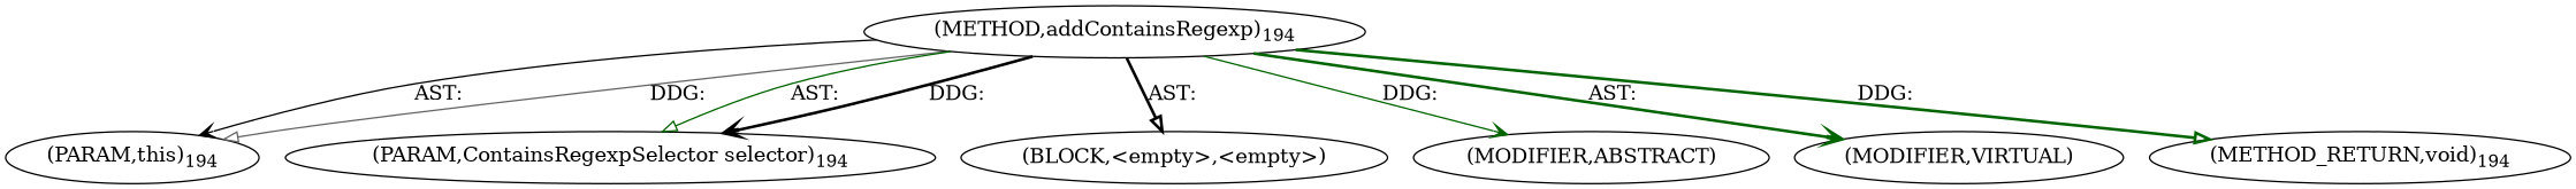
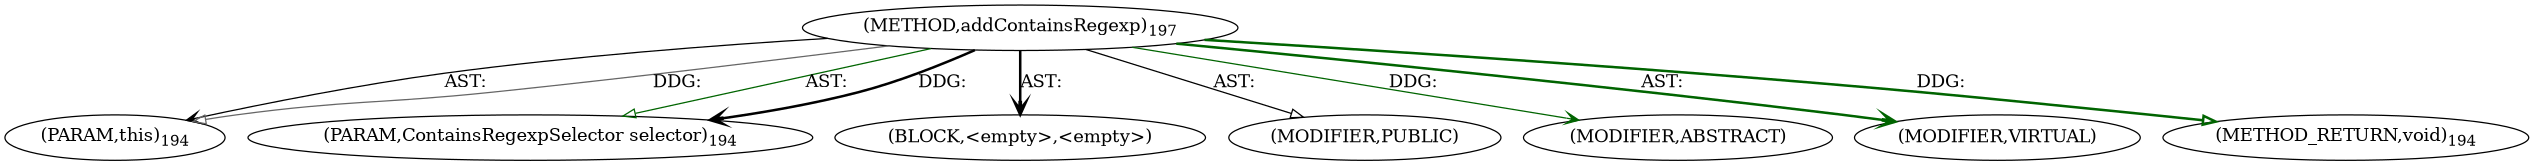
  digraph {
    edge [arrowhead=vee color=black style=solid]
-   n1 [label=<(METHOD,addContainsRegexp)<SUB>194</SUB>>]
+   n1 [label=<(METHOD,addContainsRegexp)<SUB>197</SUB>>]
    n2 [label=<(PARAM,this)<SUB>194</SUB>>]
    n3 [label=<(PARAM,ContainsRegexpSelector selector)<SUB>194</SUB>>]
    n4 [label=<(BLOCK,&lt;empty&gt;,&lt;empty&gt;)>]
+   n5 [label=<(MODIFIER,PUBLIC)>]
    n6 [label=<(MODIFIER,ABSTRACT)>]
    n7 [label=<(MODIFIER,VIRTUAL)>]
    n8 [label=<(METHOD_RETURN,void)<SUB>194</SUB>>]
    n1 -> n2 [label="AST: "]
    n1 -> n2 [arrowhead=onormal color=gray40 label="DDG: "]
    n1 -> n3 [arrowhead=onormal color=darkgreen label="AST: "]
    n1 -> n3 [label="DDG: " style=bold]
-   n1 -> n4 [arrowhead=onormal label="AST: " style=bold]
+   n1 -> n4 [label="AST: " style=bold]
+   n1 -> n5 [arrowhead=onormal label="AST: "]
    n1 -> n6 [color=darkgreen label="DDG: "]
    n1 -> n7 [color=darkgreen label="AST: " style=bold]
    n1 -> n8 [arrowhead=onormal color=darkgreen label="DDG: " style=bold]
  }
